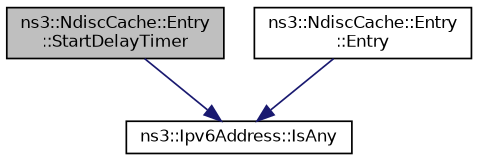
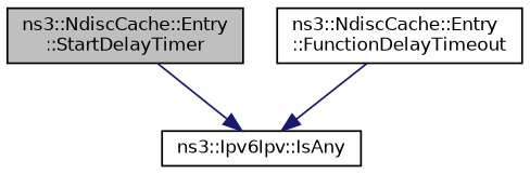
  digraph {
    rankdir=TB
    node [color=black fillcolor=white fontname=Helvetica fontsize=10 shape=record style=filled]
    edge [color=midnightblue fontname=Helvetica fontsize=10 labelfontname=Helvetica labelfontsize=10 style=solid]
    n1 [fillcolor=grey75 fontcolor=black height=0.2 label="ns3::NdiscCache::Entry\l::StartDelayTimer" width=0.4]
-   n2 [height=0.2 label="ns3::Ipv6Address::IsAny" width=0.4]
-   n3 [height=0.2 label="ns3::NdiscCache::Entry\l::Entry" width=0.4]
+   n2 [height=0.2 label="ns3::Ipv6Ipv::IsAny" width=0.4]
+   n3 [height=0.2 label="ns3::NdiscCache::Entry\l::FunctionDelayTimeout" width=0.4]
    n1 -> n2
    n3 -> n2
  }
